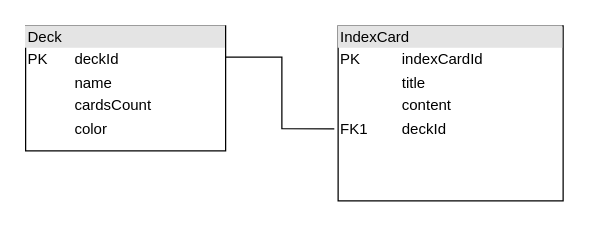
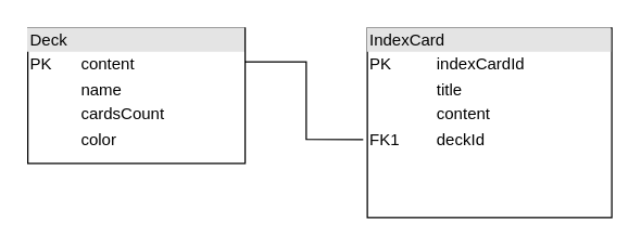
  <mxCell id="0" />
  <mxCell id="1" parent="0" />
- <mxCell id="2" value="&lt;div style=&quot;box-sizing:border-box;width:100%;background:#e4e4e4;padding:2px;&quot;&gt;Deck&lt;/div&gt;&lt;table style=&quot;width:100%;font-size:1em;&quot; cellpadding=&quot;2&quot; cellspacing=&quot;0&quot;&gt;&lt;tbody&gt;&lt;tr&gt;&lt;td&gt;PK&lt;/td&gt;&lt;td&gt;deckId&lt;/td&gt;&lt;/tr&gt;&lt;tr&gt;&lt;td&gt;&lt;br&gt;&lt;/td&gt;&lt;td&gt;name&lt;/td&gt;&lt;/tr&gt;&lt;tr&gt;&lt;td&gt;&lt;br&gt;&lt;/td&gt;&lt;td&gt;cardsCount&lt;br&gt;&lt;/td&gt;&lt;/tr&gt;&lt;tr&gt;&lt;td&gt;&lt;br&gt;&lt;/td&gt;&lt;td&gt;color&lt;/td&gt;&lt;/tr&gt;&lt;/tbody&gt;&lt;/table&gt;" style="verticalAlign=top;align=left;overflow=fill;html=1;whiteSpace=wrap;" parent="1" vertex="1"><mxGeometry x="20" y="20" width="160" height="100" as="geometry" /></mxCell>
+ <mxCell id="2" value="&lt;div style=&quot;box-sizing:border-box;width:100%;background:#e4e4e4;padding:2px;&quot;&gt;Deck&lt;/div&gt;&lt;table style=&quot;width:100%;font-size:1em;&quot; cellpadding=&quot;2&quot; cellspacing=&quot;0&quot;&gt;&lt;tbody&gt;&lt;tr&gt;&lt;td&gt;PK&lt;/td&gt;&lt;td&gt;content&lt;/td&gt;&lt;/tr&gt;&lt;tr&gt;&lt;td&gt;&lt;br&gt;&lt;/td&gt;&lt;td&gt;name&lt;/td&gt;&lt;/tr&gt;&lt;tr&gt;&lt;td&gt;&lt;br&gt;&lt;/td&gt;&lt;td&gt;cardsCount&lt;br&gt;&lt;/td&gt;&lt;/tr&gt;&lt;tr&gt;&lt;td&gt;&lt;br&gt;&lt;/td&gt;&lt;td&gt;color&lt;/td&gt;&lt;/tr&gt;&lt;/tbody&gt;&lt;/table&gt;" style="verticalAlign=top;align=left;overflow=fill;html=1;whiteSpace=wrap;" parent="1" vertex="1"><mxGeometry x="20" y="20" width="160" height="100" as="geometry" /></mxCell>
  <mxCell id="3" value="&lt;div style=&quot;box-sizing:border-box;width:100%;background:#e4e4e4;padding:2px;&quot;&gt;IndexCard&lt;/div&gt;&lt;table style=&quot;width:100%;font-size:1em;&quot; cellpadding=&quot;2&quot; cellspacing=&quot;0&quot;&gt;&lt;tbody&gt;&lt;tr&gt;&lt;td&gt;PK&lt;/td&gt;&lt;td&gt;indexCardId&lt;/td&gt;&lt;/tr&gt;&lt;tr&gt;&lt;td&gt;&lt;br&gt;&lt;/td&gt;&lt;td&gt;title&lt;/td&gt;&lt;/tr&gt;&lt;tr&gt;&lt;td&gt;&lt;br&gt;&lt;/td&gt;&lt;td&gt;content&lt;/td&gt;&lt;/tr&gt;&lt;tr&gt;&lt;td&gt;FK1&lt;/td&gt;&lt;td&gt;deckId&lt;/td&gt;&lt;/tr&gt;&lt;/tbody&gt;&lt;/table&gt;" style="verticalAlign=top;align=left;overflow=fill;html=1;whiteSpace=wrap;" parent="1" vertex="1"><mxGeometry x="270" y="20" width="180" height="140" as="geometry" /></mxCell>
  <mxCell id="4" style="edgeStyle=orthogonalEdgeStyle;rounded=0;orthogonalLoop=1;jettySize=auto;html=1;exitX=1;exitY=0.25;exitDx=0;exitDy=0;entryX=-0.017;entryY=0.588;entryDx=0;entryDy=0;entryPerimeter=0;endArrow=none;endFill=0;" edge="1" parent="1" source="2" target="3"><mxGeometry relative="1" as="geometry" /></mxCell>
